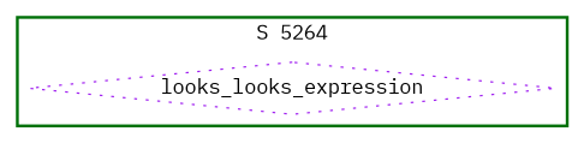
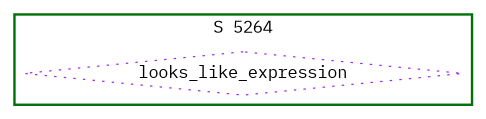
  digraph {
    rankdir=LR
    fontname="IBM Plex Mono"
-   n1 [color=purple label=looks_looks_expression shape=diamond style=dotted fontname="IBM Plex Mono"]
+   n1 [color=purple label=looks_like_expression shape=diamond style=dotted fontname="IBM Plex Mono"]
    subgraph cluster_1 {
      color="#007008"
      label="S 5264"
      style=bold
      n1
    }
  }
